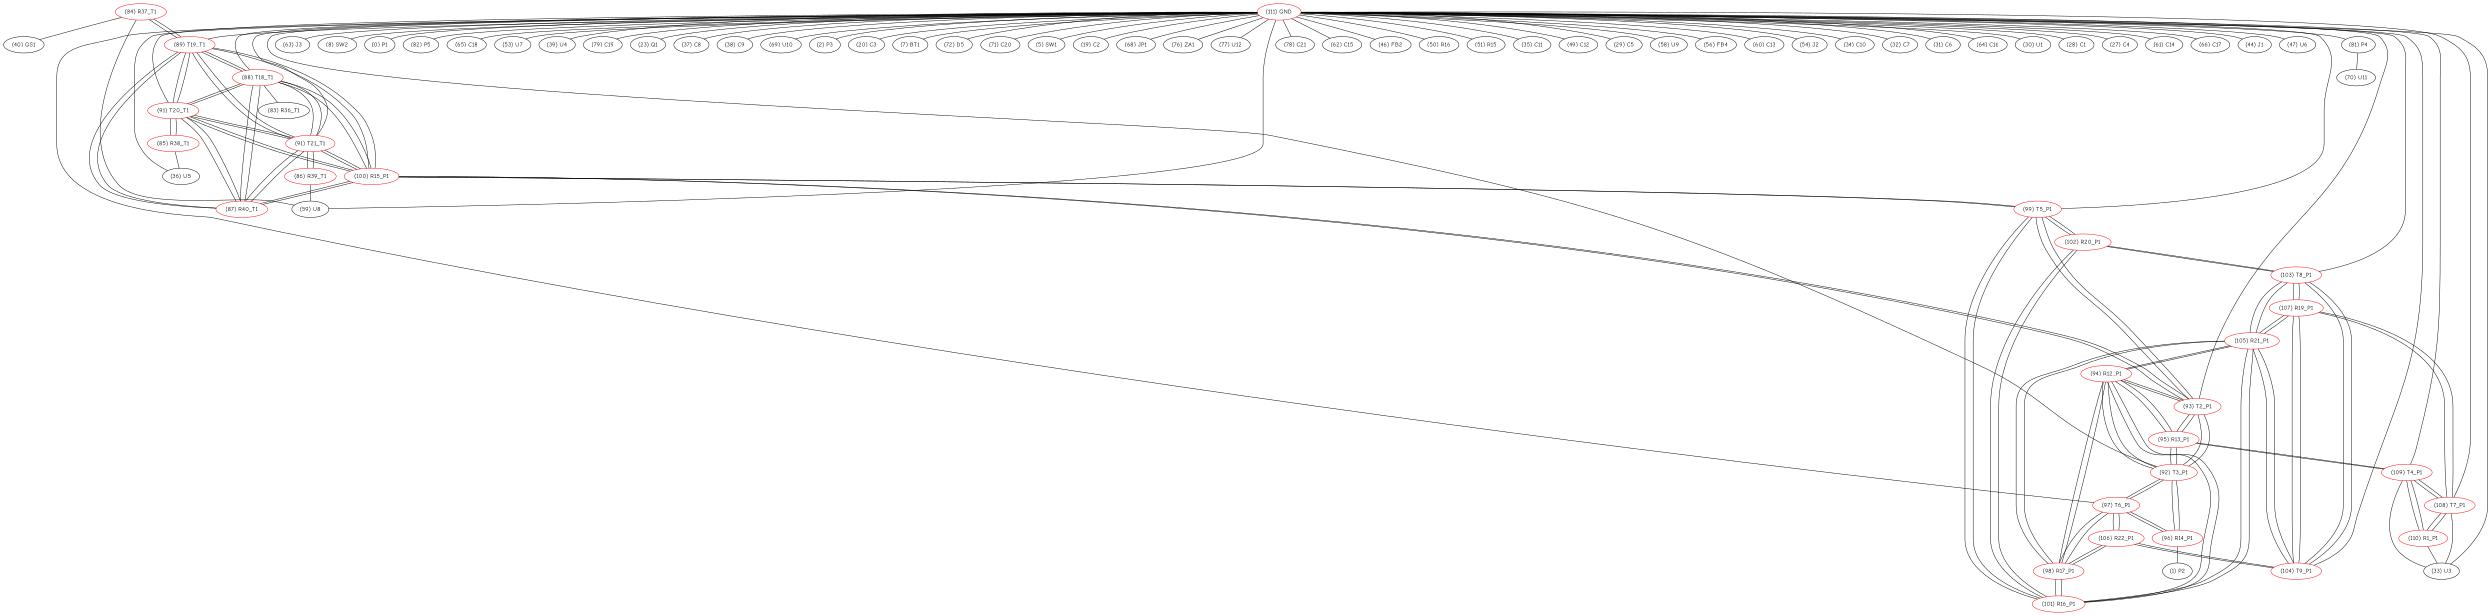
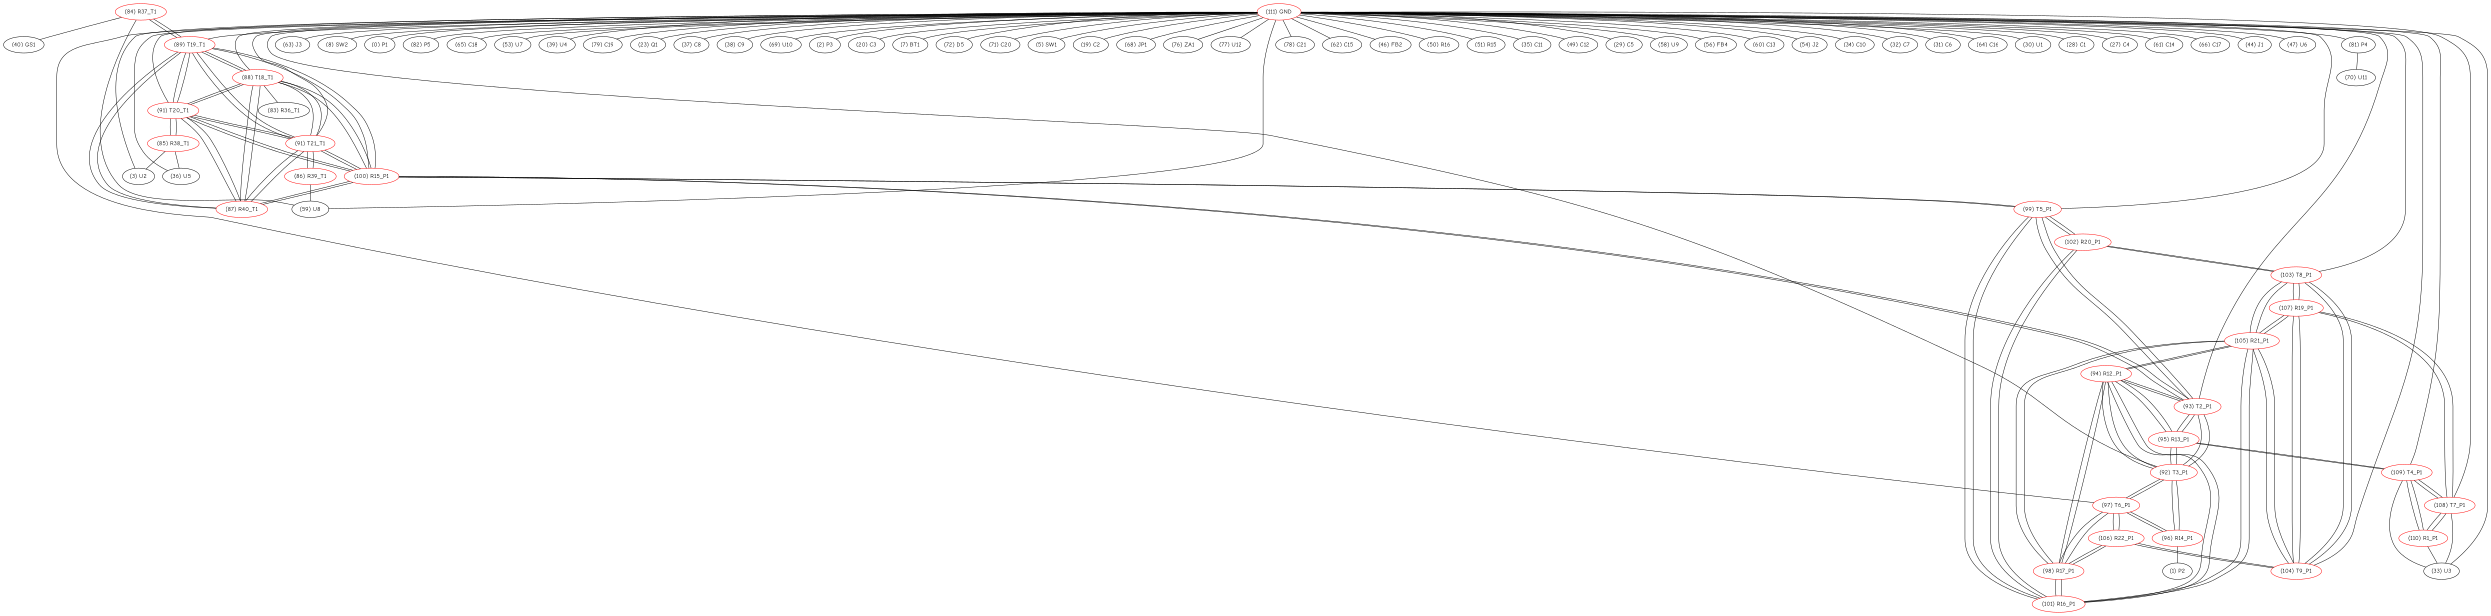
  graph {
    fontname="Comic Neue"
    node [fontname="Comic Neue"]
    edge [fontname="Comic Neue"]
    n1 [color=red label="(84) R37_T1"]
    n2 [label="(59) U8"]
    n3 [label="(40) GS1"]
    n4 [color=red label="(89) T19_T1"]
    n5 [color=red label="(91) T20_T1"]
    n6 [color=red label="(91) T21_T1"]
    n7 [color=red label="(87) R40_T1"]
    n8 [color=red label="(100) R15_P1"]
    n9 [color=red label="(88) T18_T1"]
    n10 [color=red label="(85) R38_T1"]
    n11 [color=red label="(86) R39_T1"]
    n12 [color=red label="(93) T2_P1"]
    n13 [color=red label="(99) T5_P1"]
    n14 [label="(83) R36_T1"]
+   n15 [label="(3) U2"]
    n16 [label="(36) U5"]
    n17 [color=red label="(92) T3_P1"]
    n18 [color=red label="(95) R13_P1"]
    n19 [color=red label="(94) R12_P1"]
    n20 [color=red label="(101) R16_P1"]
    n21 [color=red label="(102) R20_P1"]
    n22 [color=red label="(96) R14_P1"]
    n23 [color=red label="(97) T6_P1"]
    n24 [label="(1) P2"]
    n25 [color=red label="(98) R17_P1"]
    n26 [color=red label="(106) R22_P1"]
    n27 [color=red label="(109) T4_P1"]
    n28 [color=red label="(105) R21_P1"]
    n29 [color=red label="(104) T9_P1"]
    n30 [color=red label="(108) T7_P1"]
    n31 [color=red label="(110) R1_P1"]
    n32 [label="(33) U3"]
    n33 [color=red label="(103) T8_P1"]
    n34 [color=red label="(107) R19_P1"]
    n35 [color=red label="(111) GND"]
    n36 [label="(63) J3"]
    n37 [label="(8) SW2"]
    n38 [label="(0) P1"]
    n39 [label="(82) P5"]
    n40 [label="(65) C18"]
    n41 [label="(53) U7"]
    n42 [label="(39) U4"]
    n43 [label="(79) C19"]
    n44 [label="(23) Q1"]
    n45 [label="(37) C8"]
    n46 [label="(38) C9"]
    n47 [label="(69) U10"]
    n48 [label="(2) P3"]
    n49 [label="(20) C3"]
    n50 [label="(7) BT1"]
    n51 [label="(72) D5"]
    n52 [label="(71) C20"]
    n53 [label="(5) SW1"]
    n54 [label="(19) C2"]
    n55 [label="(68) JP1"]
    n56 [label="(76) ZA1"]
    n57 [label="(77) U12"]
    n58 [label="(81) P4"]
    n59 [label="(78) C21"]
    n60 [label="(62) C15"]
    n61 [label="(46) FB2"]
    n62 [label="(50) R16"]
    n63 [label="(51) R15"]
    n64 [label="(35) C11"]
    n65 [label="(49) C12"]
    n66 [label="(29) C5"]
    n67 [label="(58) U9"]
    n68 [label="(56) FB4"]
    n69 [label="(60) C13"]
    n70 [label="(54) J2"]
    n71 [label="(34) C10"]
    n72 [label="(32) C7"]
    n73 [label="(31) C6"]
    n74 [label="(64) C16"]
    n75 [label="(30) U1"]
    n76 [label="(28) C1"]
    n77 [label="(27) C4"]
    n78 [label="(61) C14"]
    n79 [label="(66) C17"]
    n80 [label="(44) J1"]
    n81 [label="(47) U6"]
    n82 [label="(70) U11"]
    n1 -- n2
    n1 -- n3
    n1 -- n4
    n4 -- n1
    n4 -- n5
    n4 -- n6
    n4 -- n7
    n4 -- n8
    n4 -- n9
    n5 -- n4
    n5 -- n6
    n5 -- n7
    n5 -- n8
    n5 -- n9
    n5 -- n10
    n6 -- n4
    n6 -- n5
    n6 -- n7
    n6 -- n8
    n6 -- n9
    n6 -- n11
    n7 -- n4
    n7 -- n5
    n7 -- n6
    n7 -- n8
    n7 -- n9
    n8 -- n4
    n8 -- n5
    n8 -- n6
    n8 -- n7
    n8 -- n9
    n8 -- n12
    n8 -- n13
    n9 -- n4
    n9 -- n5
    n9 -- n6
    n9 -- n7
    n9 -- n8
    n9 -- n14
    n10 -- n5
+   n10 -- n15
    n10 -- n16
    n11 -- n2
    n11 -- n6
    n12 -- n8
    n12 -- n13
    n12 -- n17
    n12 -- n18
    n12 -- n19
    n13 -- n8
    n13 -- n12
    n13 -- n20
    n13 -- n21
    n17 -- n12
    n17 -- n18
    n17 -- n19
    n17 -- n22
    n17 -- n23
    n18 -- n12
    n18 -- n17
    n18 -- n19
    n18 -- n27
    n19 -- n12
    n19 -- n17
    n19 -- n18
    n19 -- n20
    n19 -- n25
    n19 -- n28
    n20 -- n13
    n20 -- n19
    n20 -- n21
    n20 -- n25
    n20 -- n28
    n21 -- n13
    n21 -- n20
    n21 -- n33
    n22 -- n17
    n22 -- n23
    n22 -- n24
    n23 -- n17
    n23 -- n22
    n23 -- n25
    n23 -- n26
    n25 -- n19
    n25 -- n20
    n25 -- n23
    n25 -- n26
    n25 -- n28
    n26 -- n23
    n26 -- n25
    n26 -- n29
    n27 -- n18
    n27 -- n30
    n27 -- n31
    n27 -- n32
    n28 -- n19
    n28 -- n20
    n28 -- n25
    n28 -- n29
    n28 -- n33
    n28 -- n34
    n29 -- n26
    n29 -- n28
    n29 -- n33
    n29 -- n34
    n30 -- n27
    n30 -- n31
    n30 -- n32
    n30 -- n34
    n31 -- n27
    n31 -- n30
    n31 -- n32
    n33 -- n21
    n33 -- n28
    n33 -- n29
    n33 -- n34
    n34 -- n28
    n34 -- n29
    n34 -- n30
    n34 -- n33
    n35 -- n2
    n35 -- n4
    n35 -- n5
    n35 -- n6
    n35 -- n9
    n35 -- n12
    n35 -- n13
+   n35 -- n15
    n35 -- n16
    n35 -- n17
    n35 -- n23
    n35 -- n27
    n35 -- n29
    n35 -- n30
    n35 -- n32
    n35 -- n33
    n35 -- n36
    n35 -- n37
    n35 -- n38
    n35 -- n39
    n35 -- n40
    n35 -- n41
    n35 -- n42
    n35 -- n43
    n35 -- n44
    n35 -- n45
    n35 -- n46
    n35 -- n47
    n35 -- n48
    n35 -- n49
    n35 -- n50
    n35 -- n51
    n35 -- n52
    n35 -- n53
    n35 -- n54
    n35 -- n55
    n35 -- n56
    n35 -- n57
    n35 -- n58
    n35 -- n59
    n35 -- n60
    n35 -- n61
    n35 -- n62
    n35 -- n63
    n35 -- n64
    n35 -- n65
    n35 -- n66
    n35 -- n67
    n35 -- n68
    n35 -- n69
    n35 -- n70
    n35 -- n71
    n35 -- n72
    n35 -- n73
    n35 -- n74
    n35 -- n75
    n35 -- n76
    n35 -- n77
    n35 -- n78
    n35 -- n79
    n35 -- n80
    n35 -- n81
    n58 -- n82
  }
